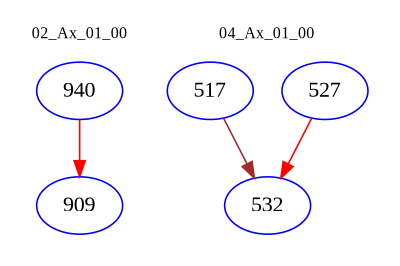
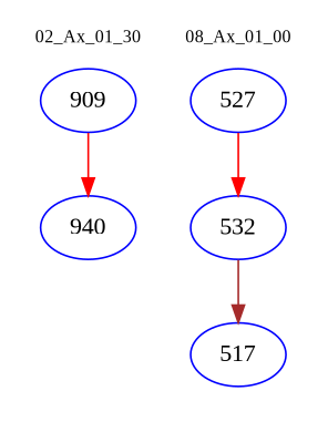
  digraph {
    fontname="Liberation Serif"
    node [color=blue fontname="Liberation Serif"]
    edge [color=red fontname="Liberation Serif"]
    n1 [label=940]
    n2 [label=909]
    n3 [label=527]
    n4 [label=532]
    n5 [label=517]
    subgraph cluster_1 {
      color=white
      fontsize=10
-     label="02_Ax_01_00"
+     label="02_Ax_01_30"
      n1
      n2
    }
    subgraph cluster_2 {
      color=white
      fontsize=10
-     label="04_Ax_01_00"
+     label="08_Ax_01_00"
      n3
      n4
      n5
    }
-   n1 -> n2
+   n2 -> n1
    n3 -> n4
-   n5 -> n4 [color=brown]
+   n4 -> n5 [color=brown]
  }
